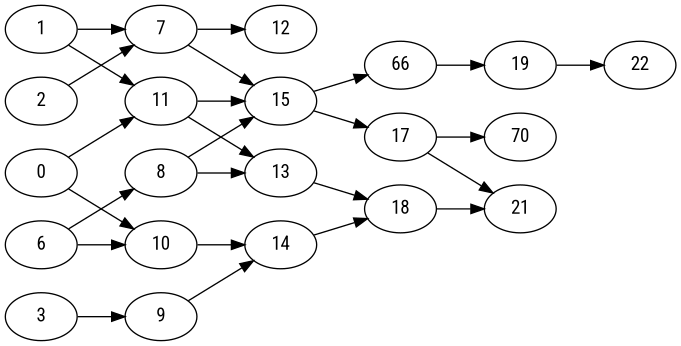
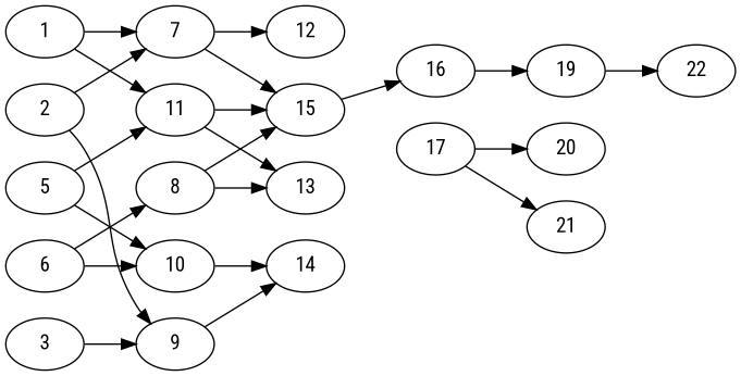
  digraph {
    fontname="Roboto Condensed"
    rankdir=LR
    node [alpha=0.08 fontname="Roboto Condensed"]
    edge [fontname="Roboto Condensed"]
    1 [alpha=0.07 expect_size=62469140019066424]
    7 [expect_size=8288346820313088000]
    11 [alpha=0.17 expect_size=6119905693318572]
    12 [alpha=0.07 expect_size=846358350815657344]
    15 [alpha=0.10 expect_size=1195371382584743]
    13 [alpha=0.06 expect_size=30747456804098016]
-   16 [alpha=0.17 expect_size=307760085860481920 label=66]
+   16 [alpha=0.17 expect_size=307760085860481920]
    17 [alpha=0.04 expect_size=31626677252681367552]
-   18 [alpha=0.06 expect_size=1769869803031514578944]
    2 [alpha=0.03 expect_size=13791456452520752]
    9 [alpha=0.06 expect_size=527819673895494720]
    14 [alpha=0.10 expect_size=862992491915666560]
    10 [expect_size=54129014053612672]
    3 [expect_size=12233572399694852]
-   5 [alpha=0.00 expect_size=21806237803054740 label=0]
+   5 [alpha=0.00 expect_size=21806237803054740]
    6 [alpha=0.12 expect_size=2672868297553913]
    8 [alpha=0.06 expect_size=300355465056363072]
    19 [expect_size=29840899499644624]
    21 [alpha=0.07 expect_size=1553511481344000000000]
-   20 [alpha=0.05 expect_size=3869006899237637 label=70]
+   20 [alpha=0.05 expect_size=3869006899237637]
    22 [alpha=0.03 expect_size=552480891948262]
    1 -> 7
    1 -> 11
    7 -> 12
    7 -> 15
    11 -> 15
    11 -> 13
    15 -> 16
-   15 -> 17
-   13 -> 18
    16 -> 19
    17 -> 21
    17 -> 20
-   18 -> 21
    2 -> 7
+   2 -> 9
    9 -> 14
-   14 -> 18
    10 -> 14
    3 -> 9
    5 -> 11
    5 -> 10
    6 -> 10
    6 -> 8
    8 -> 15
    8 -> 13
    19 -> 22
  }
